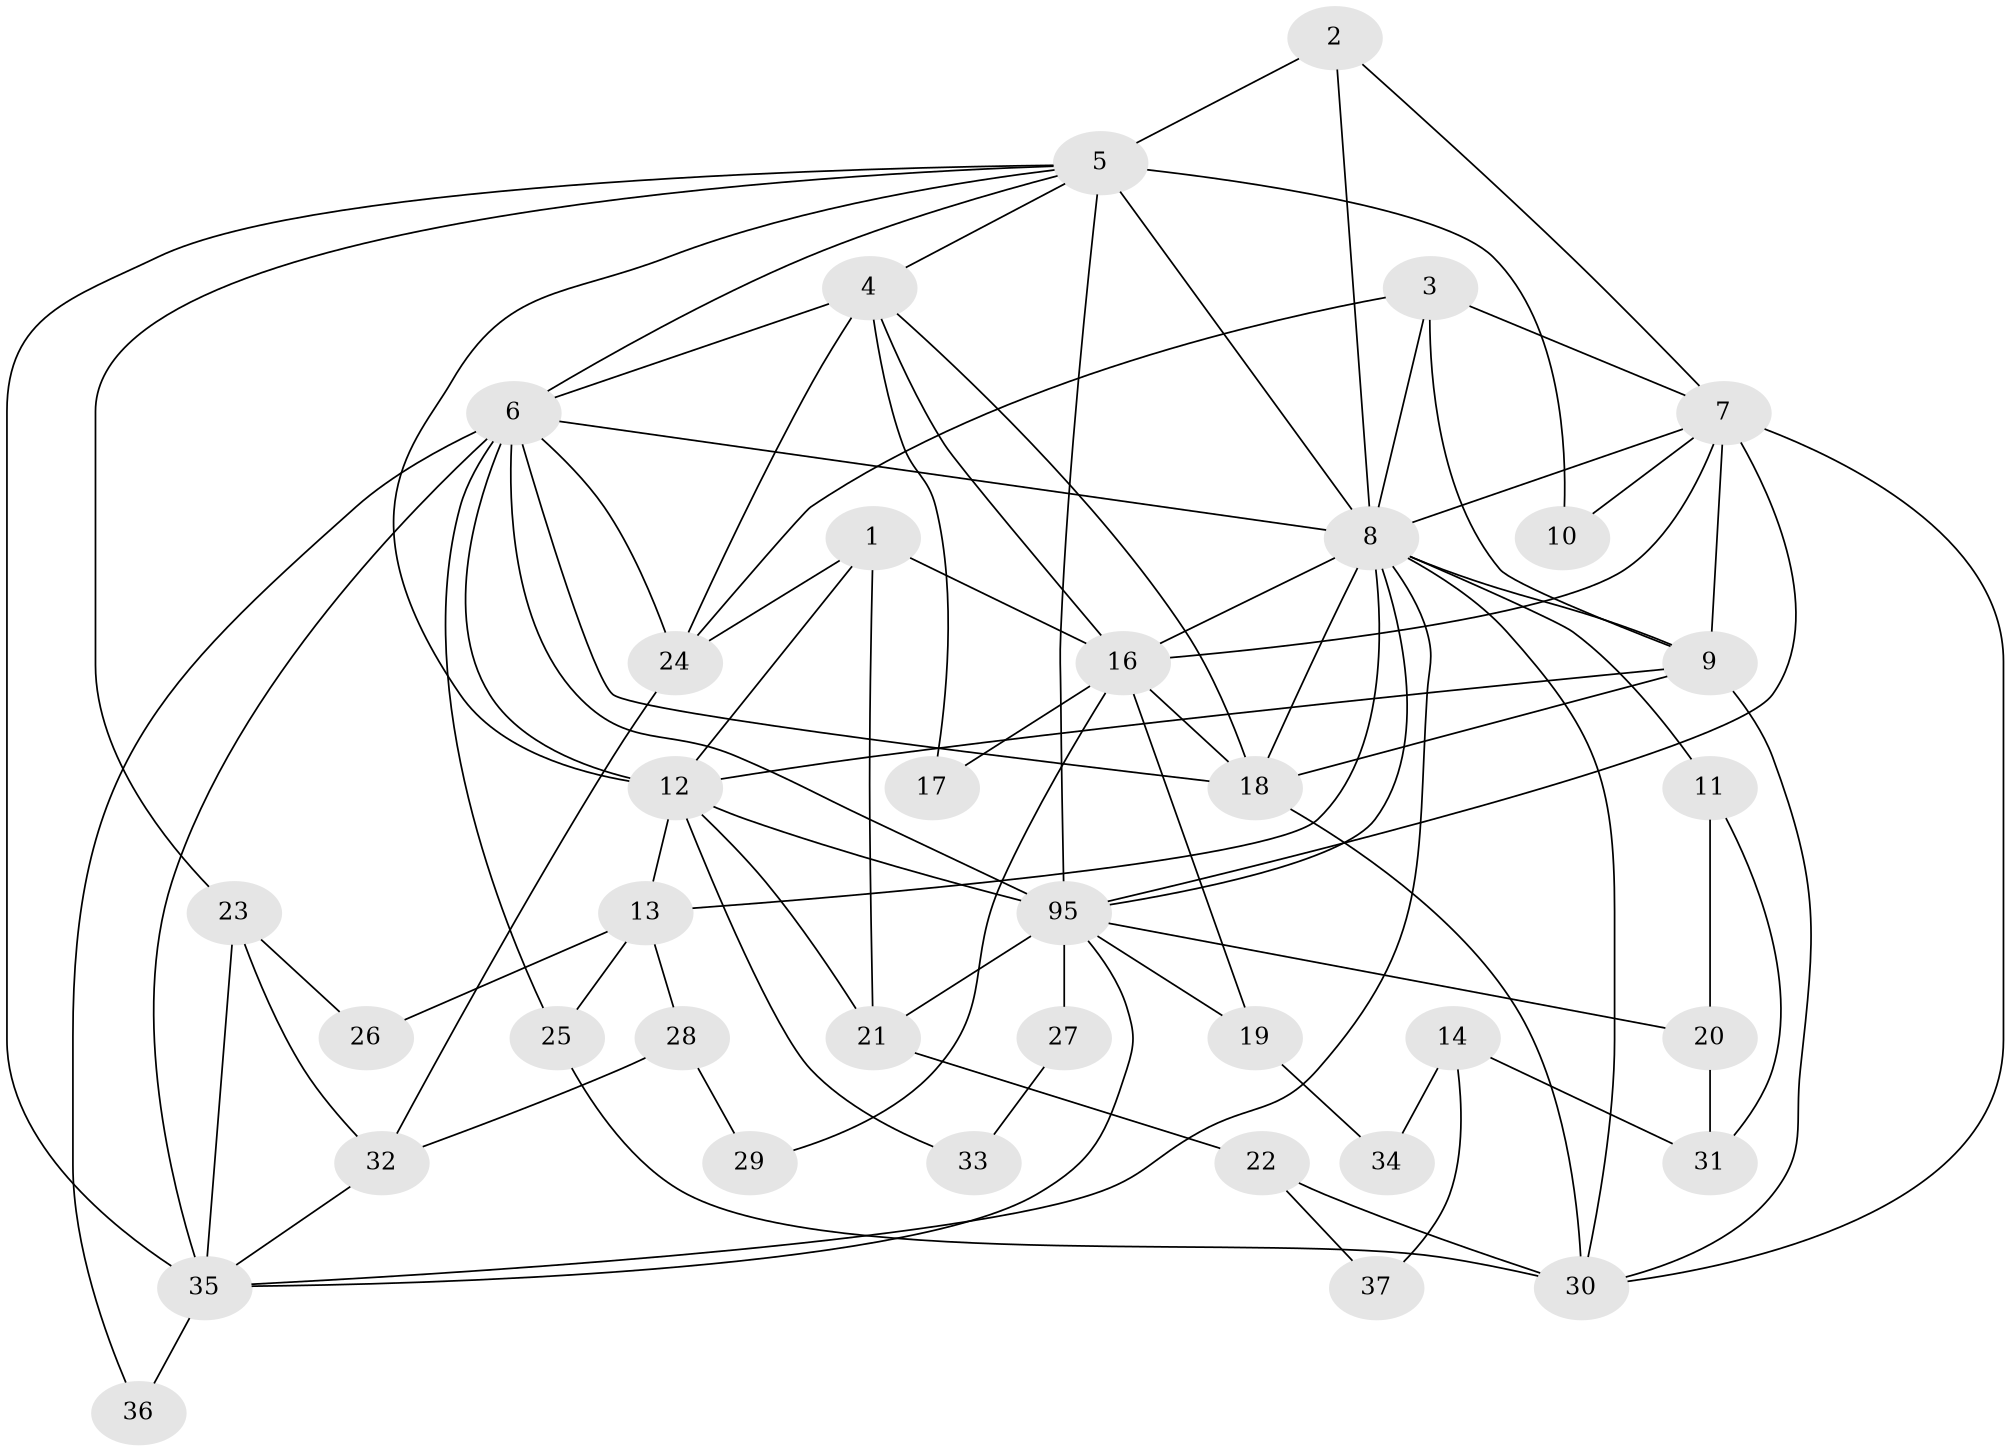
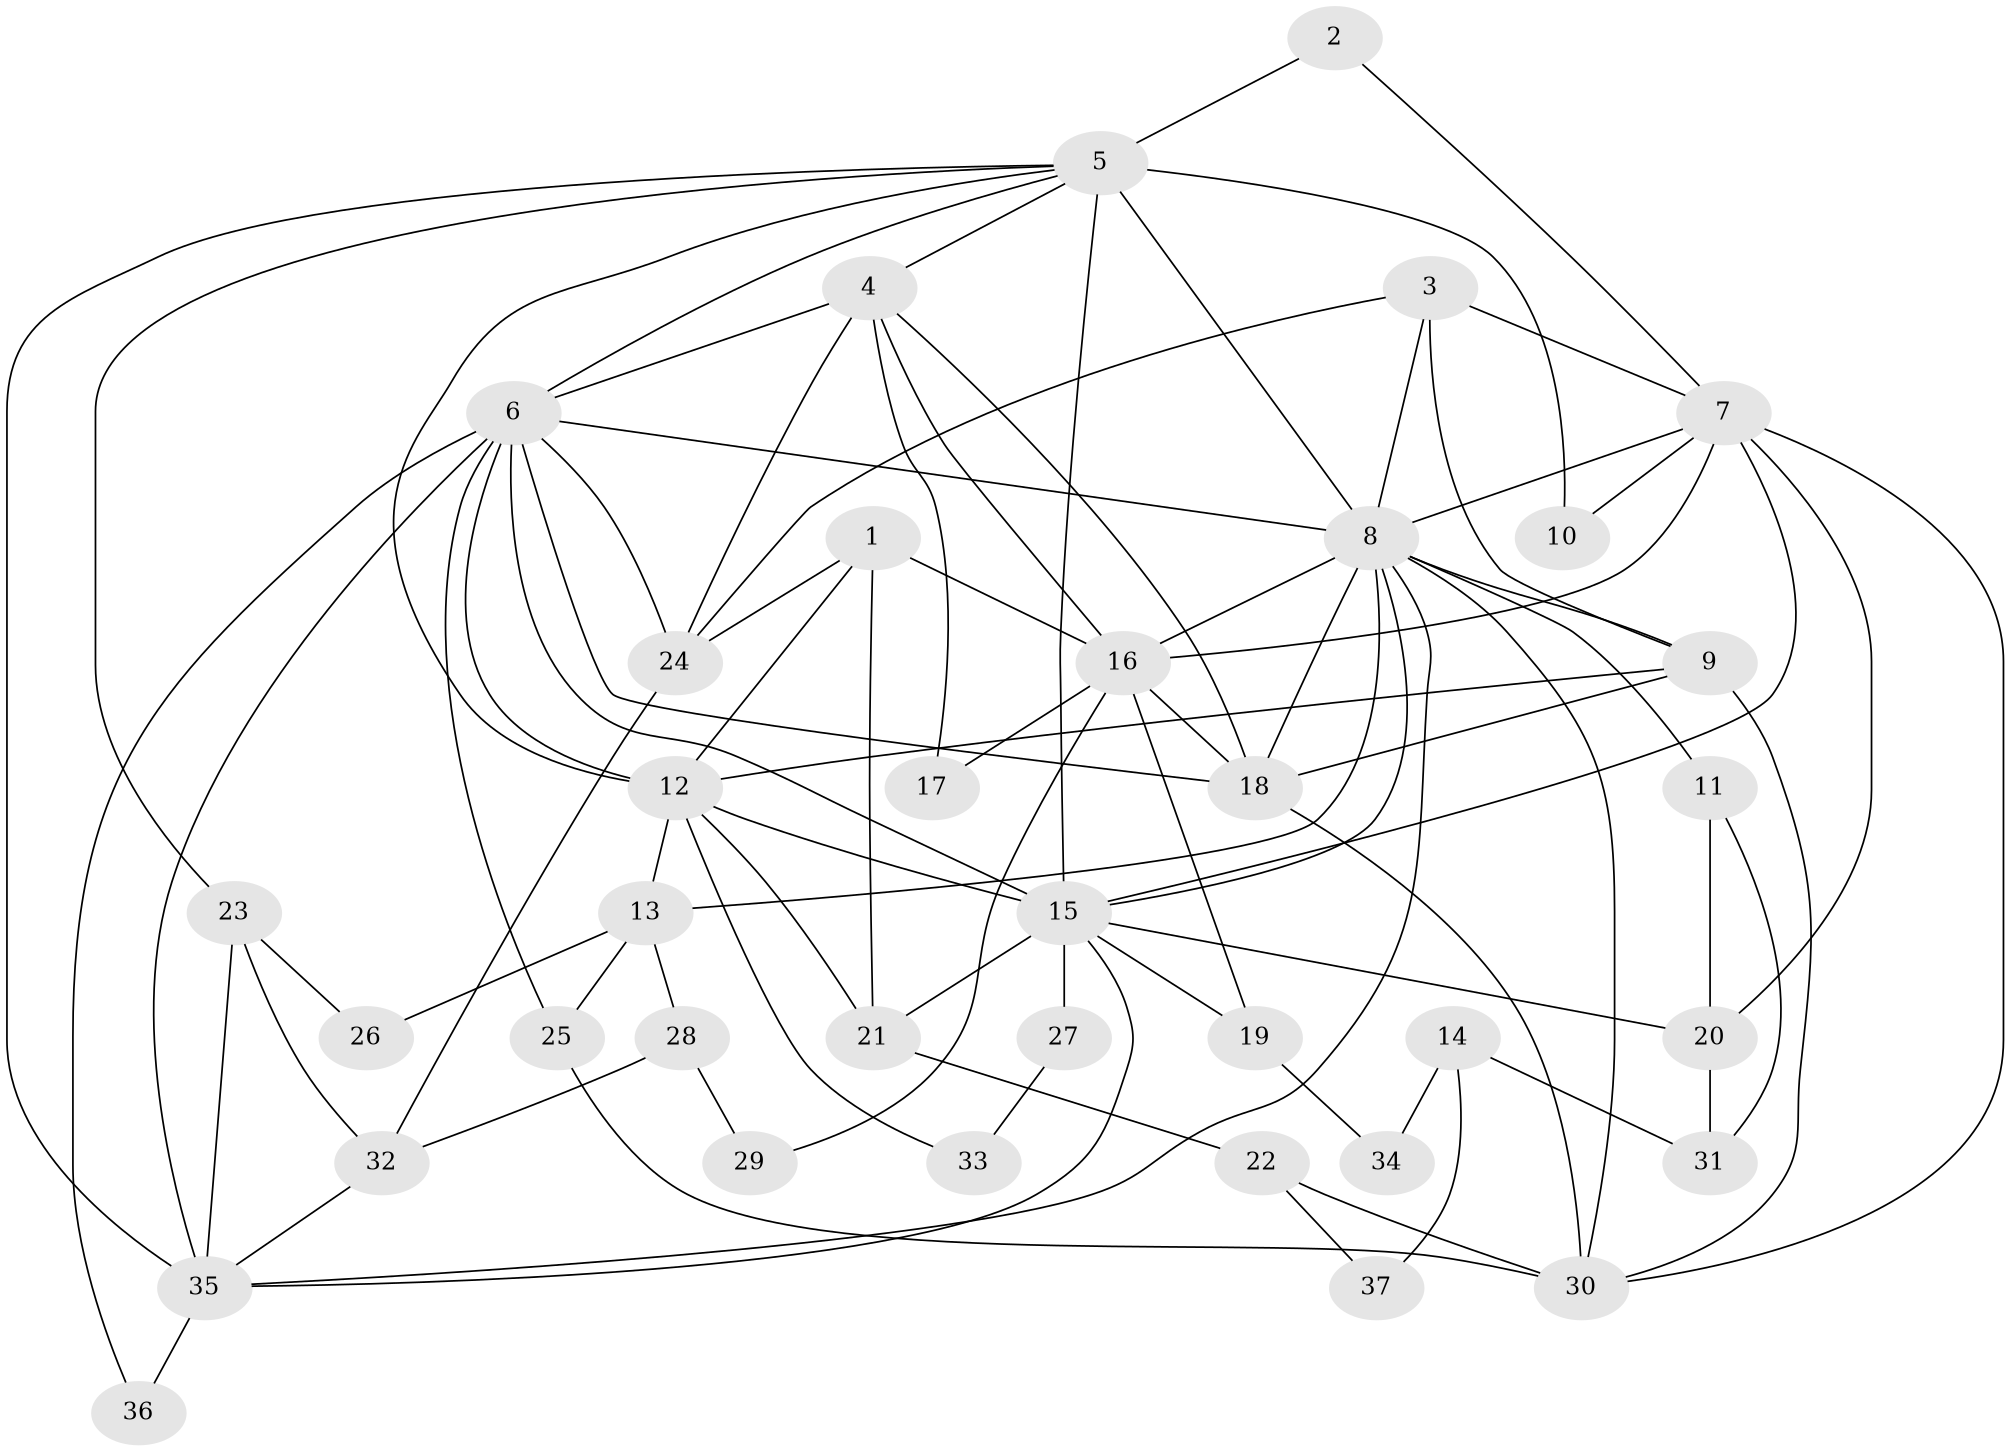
  graph {
    node [color=gray90 style=filled]
    edge [weight=1.0]
    1
    12
    16
    21
    24
    4
    6
    17
    18
-   15 [label=95]
+   15
    13
    33
    19
    29
    22
    32
    2
    5
    7
    8
    10
    23
    35
    9
    30
    11
    3
    25
    36
    20
    27
    26
    31
    28
    14
    34
    37
    1 -- 12 [weight=2.0]
    1 -- 16
    1 -- 21
    1 -- 24
    12 -- 21
    12 -- 15 [weight=3.0]
    12 -- 13
    12 -- 33
    16 -- 17
    16 -- 18
    16 -- 19
    16 -- 29
    21 -- 22
    24 -- 32
    4 -- 16
    4 -- 24
    4 -- 6
    4 -- 17
    4 -- 18
    6 -- 12 [weight=2.0]
    6 -- 24
    6 -- 18
    6 -- 15
    6 -- 8
    6 -- 35
    6 -- 25
    6 -- 36
    18 -- 30
    15 -- 21
    15 -- 19 [weight=2.0]
    15 -- 35
    15 -- 20
    15 -- 27
    13 -- 25
    13 -- 26
    13 -- 28
    19 -- 34
    22 -- 30
    22 -- 37
    32 -- 35
    2 -- 5 [weight=2.0]
    2 -- 7
-   2 -- 8 [weight=3.0]
    5 -- 12
    5 -- 4
    5 -- 6
    5 -- 15 [weight=2.0]
    5 -- 8
    5 -- 10 [weight=2.0]
    5 -- 23 [weight=2.0]
    5 -- 35
    7 -- 16
    7 -- 15
    7 -- 8
    7 -- 10
-   7 -- 9 [weight=2.0]
+   7 -- 20 [weight=2.0]
    7 -- 30
    8 -- 16
    8 -- 18
    8 -- 15 [weight=2.0]
    8 -- 13
    8 -- 35
    8 -- 9
    8 -- 30
    8 -- 11 [weight=2.0]
    23 -- 32
    23 -- 35
    23 -- 26
    35 -- 36
    9 -- 12
    9 -- 18
    9 -- 30
    11 -- 20
    11 -- 31
    3 -- 24
    3 -- 7
    3 -- 8 [weight=3.0]
    3 -- 9 [weight=2.0]
    25 -- 30
    20 -- 31
    27 -- 33
    28 -- 29
    28 -- 32
    14 -- 31
    14 -- 34
    14 -- 37
  }
